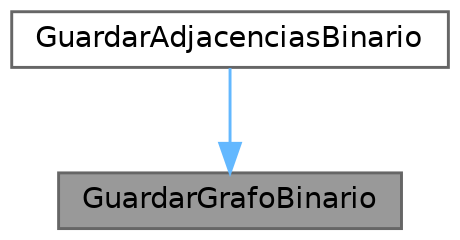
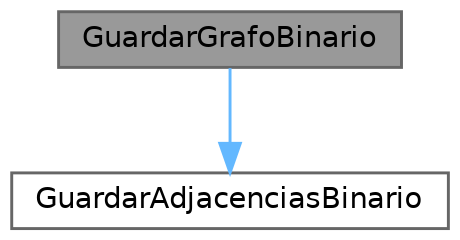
  digraph {
    rankdir=TB
    node [fontname=Helvetica fontsize=10 shape=box style=filled]
    n1 [color=gray40 fillcolor=grey60 fontcolor=black height=0.2 label=GuardarGrafoBinario width=0.4]
    n2 [color=grey40 fillcolor=white height=0.2 label=GuardarAdjacenciasBinario width=0.4]
-   n2 -> n1 [color=steelblue1 fontname=Helvetica fontsize=10 labelfontname=Helvetica labelfontsize=10 style=solid]
+   n1 -> n2 [color=steelblue1 fontname=Helvetica fontsize=10 labelfontname=Helvetica labelfontsize=10 style=solid]
  }
